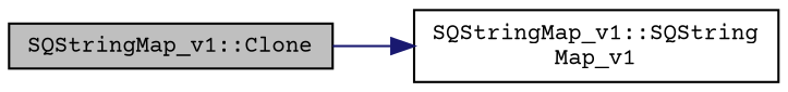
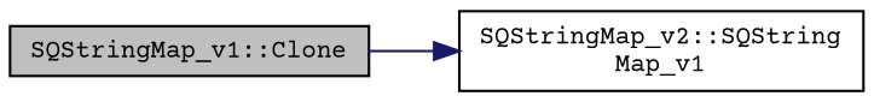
  digraph {
    rankdir=LR
    fontname="Courier Prime"
    node [color=black fontname="Courier Prime" fontsize=10 shape=record]
    n1 [fillcolor=grey75 fontcolor=black height=0.2 label="SQStringMap_v1::Clone" style=filled width=0.4]
-   n2 [height=0.2 label="SQStringMap_v1::SQString\lMap_v1" width=0.4]
+   n2 [height=0.2 label="SQStringMap_v2::SQString\lMap_v1" width=0.4]
    n1 -> n2 [color=midnightblue fontname="Courier Prime" fontsize=10 labelfontname=FreeSans labelfontsize=10 style=solid]
  }
